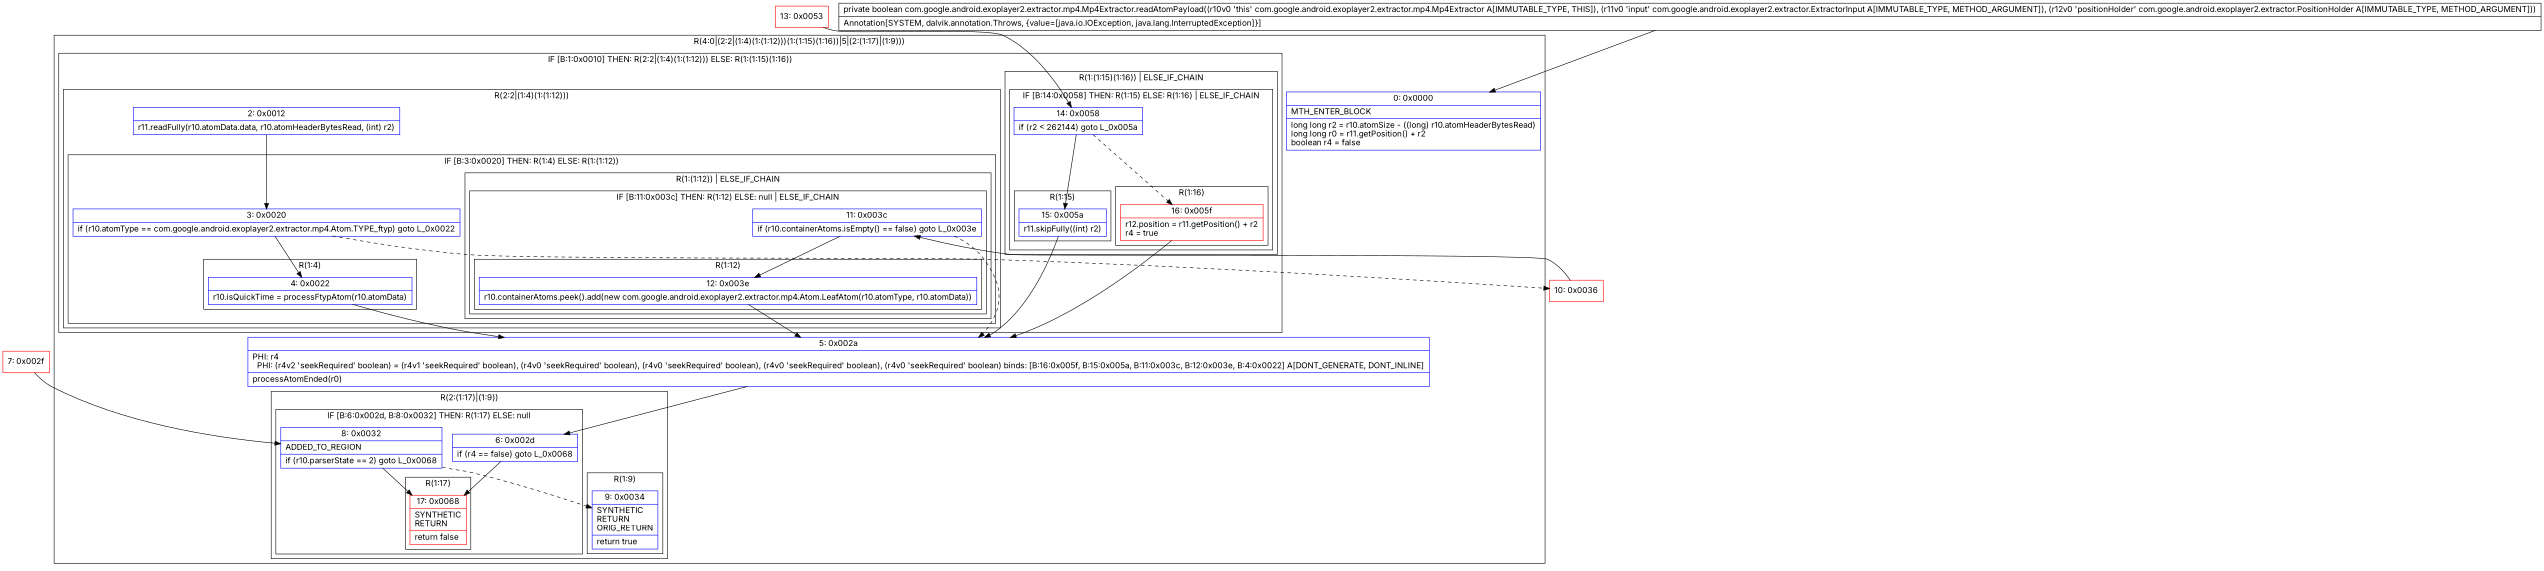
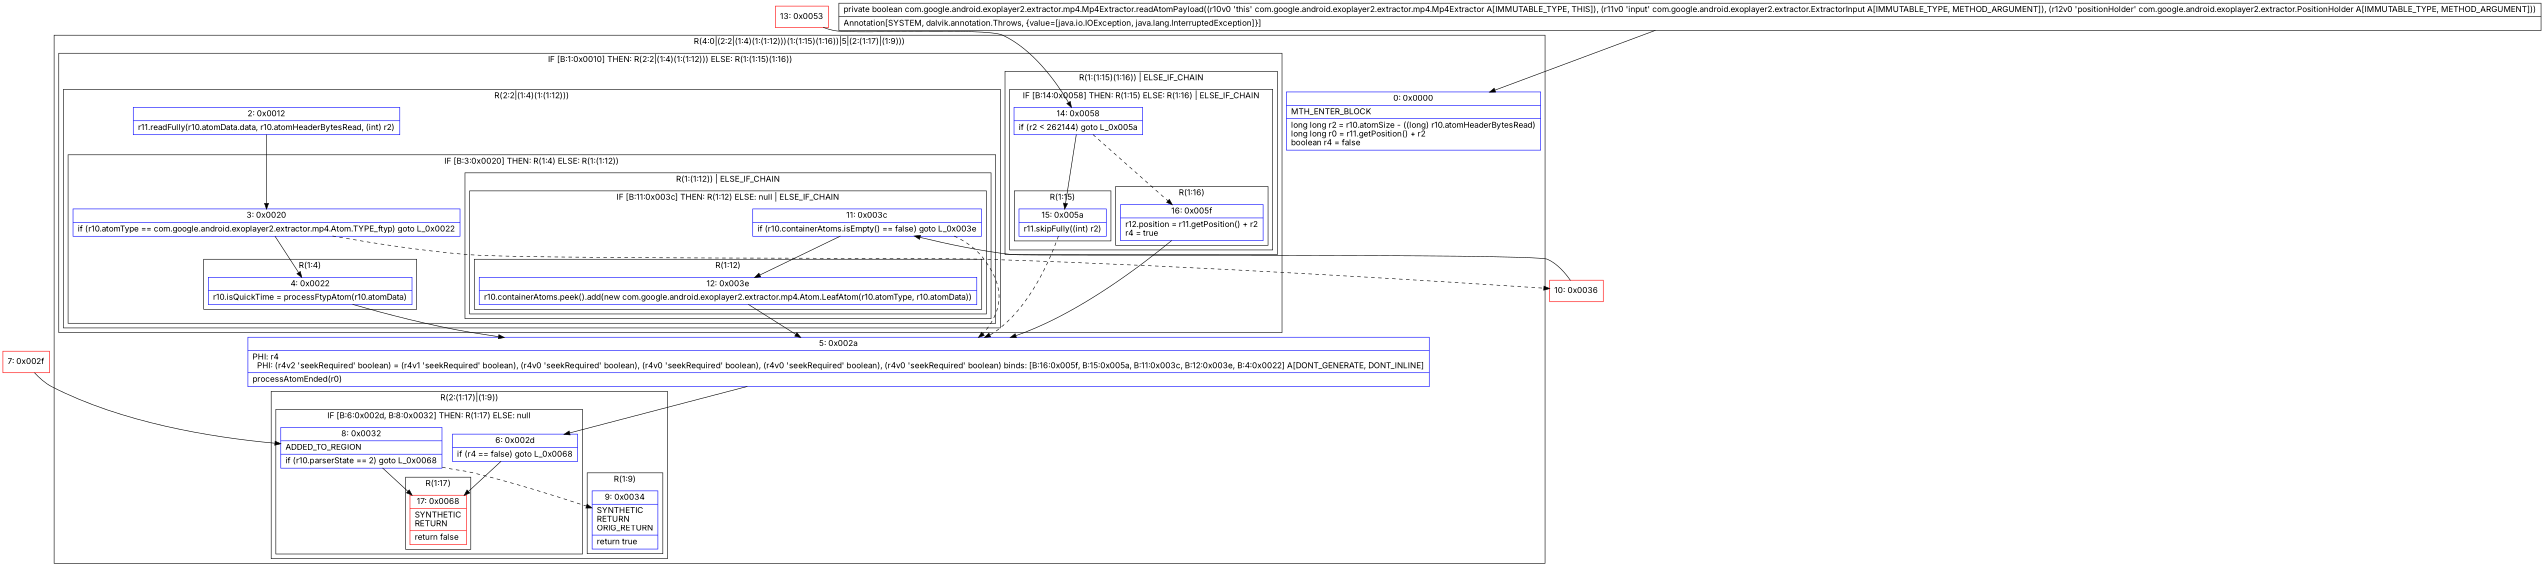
  digraph {
    fontname=Inter
    node [color=blue fontname=Inter shape=record]
    edge [fontname=Inter]
    n1 [label="{4\:\ 0x0022|r10.isQuickTime = processFtypAtom(r10.atomData)\l}"]
    n2 [label="{12\:\ 0x003e|r10.containerAtoms.peek().add(new com.google.android.exoplayer2.extractor.mp4.Atom.LeafAtom(r10.atomType, r10.atomData))\l}"]
    n3 [label="{11\:\ 0x003c|if (r10.containerAtoms.isEmpty() == false) goto L_0x003e\l}"]
    n4 [label="{3\:\ 0x0020|if (r10.atomType == com.google.android.exoplayer2.extractor.mp4.Atom.TYPE_ftyp) goto L_0x0022\l}"]
    n5 [label="{2\:\ 0x0012|r11.readFully(r10.atomData.data, r10.atomHeaderBytesRead, (int) r2)\l}"]
    n6 [label="{15\:\ 0x005a|r11.skipFully((int) r2)\l}"]
-   n7 [color=red label="{16\:\ 0x005f|r12.position = r11.getPosition() + r2\lr4 = true\l}"]
+   n7 [label="{16\:\ 0x005f|r12.position = r11.getPosition() + r2\lr4 = true\l}"]
    n8 [label="{14\:\ 0x0058|if (r2 \< 262144) goto L_0x005a\l}"]
    n9 [color=red label="{17\:\ 0x0068|SYNTHETIC\lRETURN\l|return false\l}"]
    n10 [label="{6\:\ 0x002d|if (r4 == false) goto L_0x0068\l}"]
    n11 [label="{8\:\ 0x0032|ADDED_TO_REGION\l|if (r10.parserState == 2) goto L_0x0068\l}"]
    n12 [label="{9\:\ 0x0034|SYNTHETIC\lRETURN\lORIG_RETURN\l|return true\l}"]
    n13 [label="{0\:\ 0x0000|MTH_ENTER_BLOCK\l|long long r2 = r10.atomSize \- ((long) r10.atomHeaderBytesRead)\llong long r0 = r11.getPosition() + r2\lboolean r4 = false\l}"]
    n14 [label="{5\:\ 0x002a|PHI: r4 \l  PHI: (r4v2 'seekRequired' boolean) = (r4v1 'seekRequired' boolean), (r4v0 'seekRequired' boolean), (r4v0 'seekRequired' boolean), (r4v0 'seekRequired' boolean), (r4v0 'seekRequired' boolean) binds: [B:16:0x005f, B:15:0x005a, B:11:0x003c, B:12:0x003e, B:4:0x0022] A[DONT_GENERATE, DONT_INLINE]\l|processAtomEnded(r0)\l}"]
    n15 [color=red label="{10\:\ 0x0036}"]
    n16 [color=red label="{13\:\ 0x0053}"]
    n17 [color=red label="{7\:\ 0x002f}"]
    n18 [label="{private boolean com.google.android.exoplayer2.extractor.mp4.Mp4Extractor.readAtomPayload((r10v0 'this' com.google.android.exoplayer2.extractor.mp4.Mp4Extractor A[IMMUTABLE_TYPE, THIS]), (r11v0 'input' com.google.android.exoplayer2.extractor.ExtractorInput A[IMMUTABLE_TYPE, METHOD_ARGUMENT]), (r12v0 'positionHolder' com.google.android.exoplayer2.extractor.PositionHolder A[IMMUTABLE_TYPE, METHOD_ARGUMENT]))  | Annotation[SYSTEM, dalvik.annotation.Throws, \{value=[java.io.IOException, java.lang.InterruptedException]\}]\l}" color=""]
    subgraph cluster_1 {
      label="R(4:0|(2:2|(1:4)(1:(1:12)))(1:(1:15)(1:16))|5|(2:(1:17)|(1:9)))"
      n13
      n14
      subgraph cluster_2 {
        label="IF [B:1:0x0010] THEN: R(2:2|(1:4)(1:(1:12))) ELSE: R(1:(1:15)(1:16))"
        subgraph cluster_3 {
          label="R(2:2|(1:4)(1:(1:12)))"
          n5
          subgraph cluster_4 {
            label="IF [B:3:0x0020] THEN: R(1:4) ELSE: R(1:(1:12))"
            n4
            subgraph cluster_5 {
              label="R(1:4)"
              n1
            }
            subgraph cluster_6 {
              label="R(1:(1:12)) | ELSE_IF_CHAIN\l"
              subgraph cluster_7 {
                label="IF [B:11:0x003c] THEN: R(1:12) ELSE: null | ELSE_IF_CHAIN\l"
                n3
                subgraph cluster_8 {
                  label="R(1:12)"
                  n2
                }
              }
            }
          }
        }
        subgraph cluster_9 {
          label="R(1:(1:15)(1:16)) | ELSE_IF_CHAIN\l"
          subgraph cluster_10 {
            label="IF [B:14:0x0058] THEN: R(1:15) ELSE: R(1:16) | ELSE_IF_CHAIN\l"
            n8
            subgraph cluster_11 {
              label="R(1:15)"
              n6
            }
            subgraph cluster_12 {
              label="R(1:16)"
              n7
            }
          }
        }
      }
      subgraph cluster_13 {
        label="R(2:(1:17)|(1:9))"
        subgraph cluster_14 {
          label="IF [B:6:0x002d, B:8:0x0032] THEN: R(1:17) ELSE: null"
          n10
          n11
          subgraph cluster_15 {
            label="R(1:17)"
            n9
          }
        }
        subgraph cluster_16 {
          label="R(1:9)"
          n12
        }
      }
    }
    n1 -> n14
    n2 -> n14
    n3 -> n2
    n3 -> n14 [style=dashed]
    n4 -> n1
    n4 -> n15 [style=dashed]
    n5 -> n4
-   n6 -> n14
+   n6 -> n14 [style=dashed]
    n7 -> n14
    n8 -> n6
    n8 -> n7 [style=dashed]
    n10 -> n9
    n11 -> n9
    n11 -> n12 [style=dashed]
    n14 -> n10
    n15 -> n3
    n16 -> n8
    n17 -> n11
    n18 -> n13
  }
